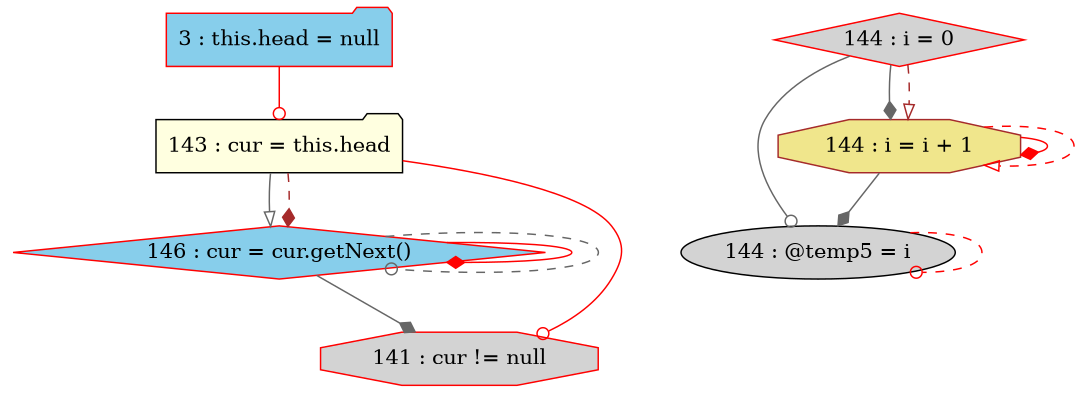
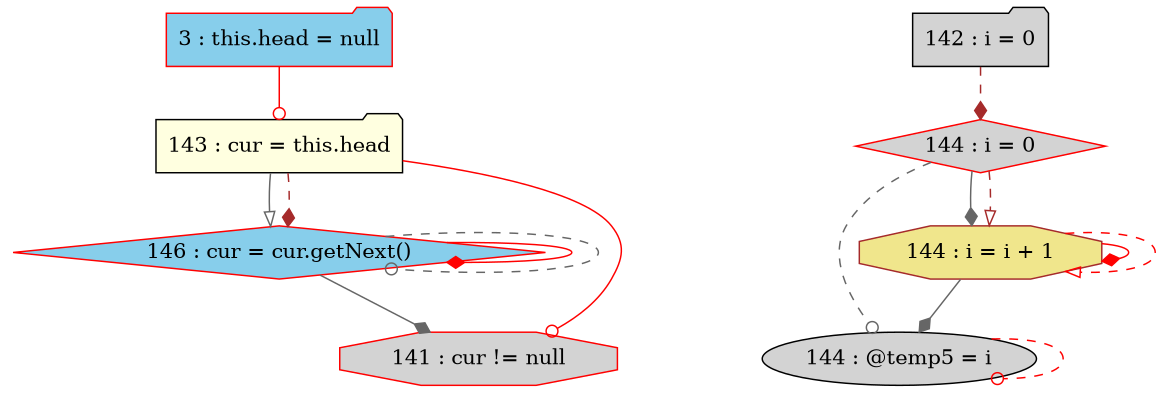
  digraph {
    node [color=red fillcolor=lightgrey shape=folder style=filled]
    edge [arrowhead=diamond color=red]
    "3 : this.head = null" [fillcolor=skyblue]
    "143 : cur = this.head" [color=black fillcolor=lightyellow]
    "146 : cur = cur.getNext()" [fillcolor=skyblue shape=diamond]
    n4 [label="141 : cur != null" shape=octagon]
+   "142 : i = 0" [color=black]
    "144 : i = 0" [shape=diamond]
    "144 : @temp5 = i" [color=black shape=ellipse]
    "144 : i = i + 1" [color=brown fillcolor=khaki shape=octagon]
    "3 : this.head = null" -> "143 : cur = this.head" [arrowhead=odot]
    "143 : cur = this.head" -> "146 : cur = cur.getNext()" [arrowhead=onormal color=gray40]
    "143 : cur = this.head" -> "146 : cur = cur.getNext()" [color=brown style=dashed]
    "143 : cur = this.head" -> n4 [arrowhead=odot]
    "146 : cur = cur.getNext()" -> "146 : cur = cur.getNext()"
    "146 : cur = cur.getNext()" -> "146 : cur = cur.getNext()" [arrowhead=odot color=gray40 style=dashed]
    "146 : cur = cur.getNext()" -> n4 [color=gray40]
-   "144 : i = 0" -> "144 : @temp5 = i" [arrowhead=odot color=gray40]
+   "142 : i = 0" -> "144 : i = 0" [color=brown style=dashed]
+   "144 : i = 0" -> "144 : @temp5 = i" [arrowhead=odot color=gray40 style=dashed]
    "144 : i = 0" -> "144 : i = i + 1" [color=gray40]
    "144 : i = 0" -> "144 : i = i + 1" [arrowhead=onormal color=brown style=dashed]
    "144 : @temp5 = i" -> "144 : @temp5 = i" [arrowhead=odot style=dashed]
    "144 : i = i + 1" -> "144 : @temp5 = i" [color=gray40]
    "144 : i = i + 1" -> "144 : i = i + 1"
    "144 : i = i + 1" -> "144 : i = i + 1" [arrowhead=onormal style=dashed]
  }
